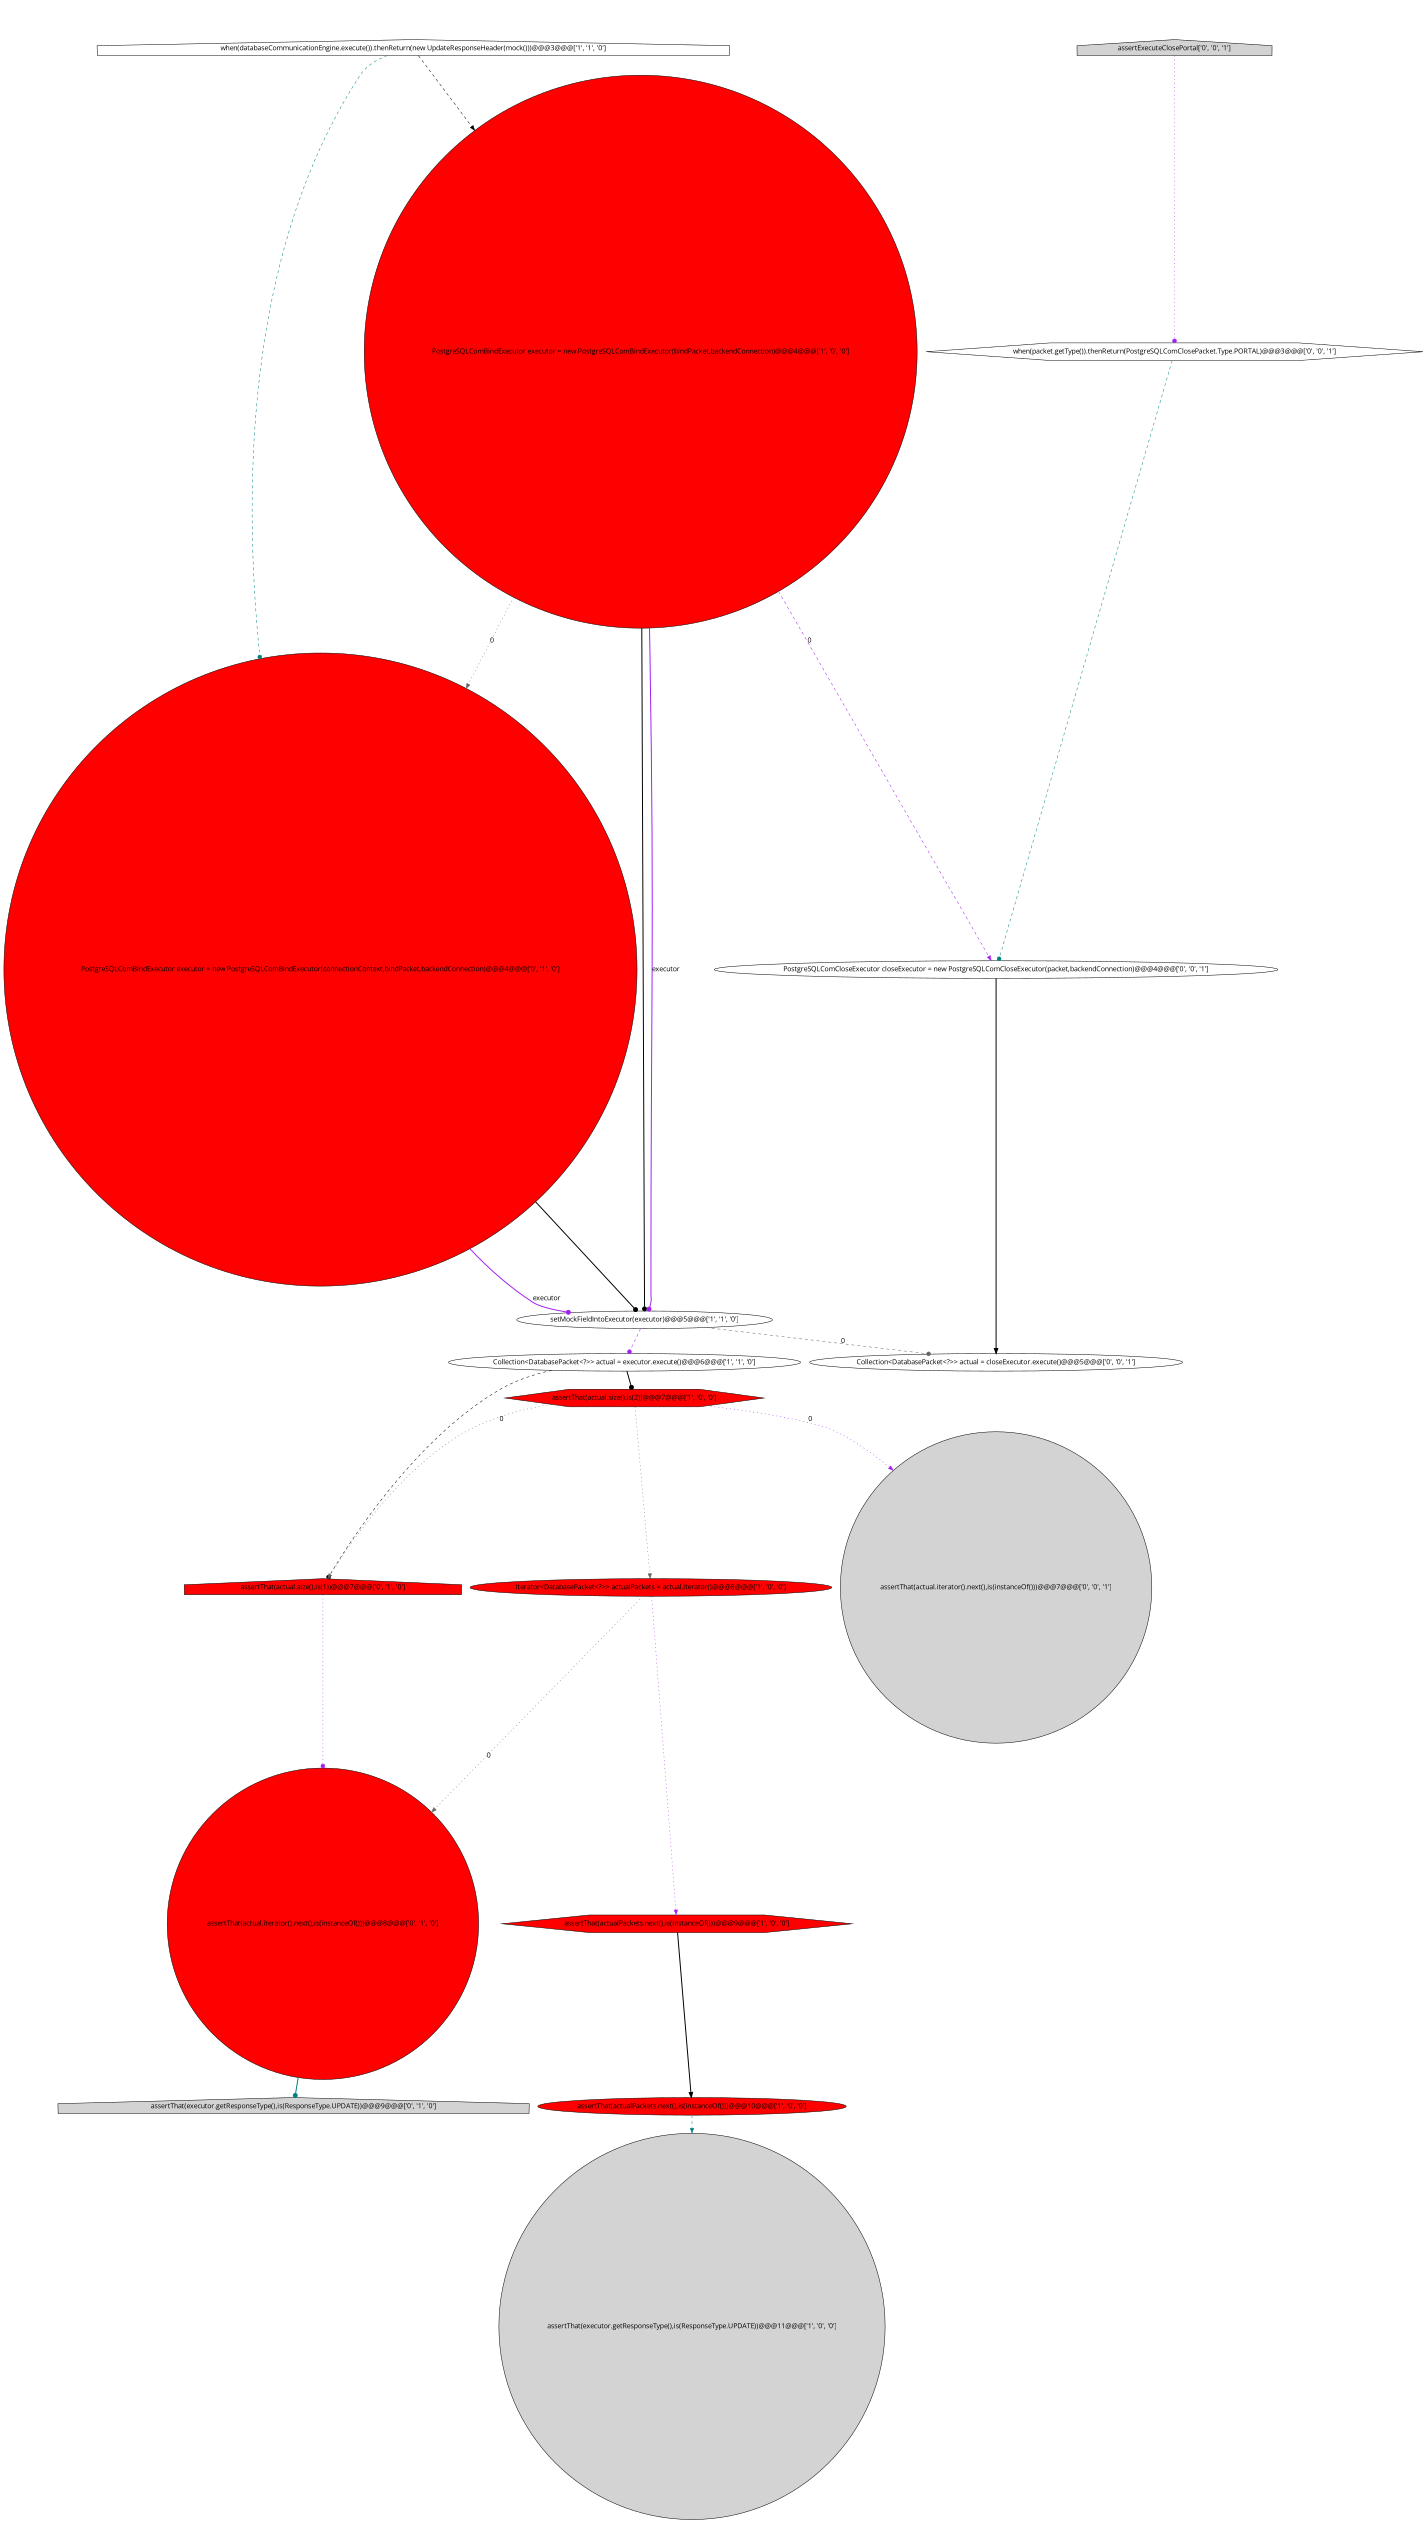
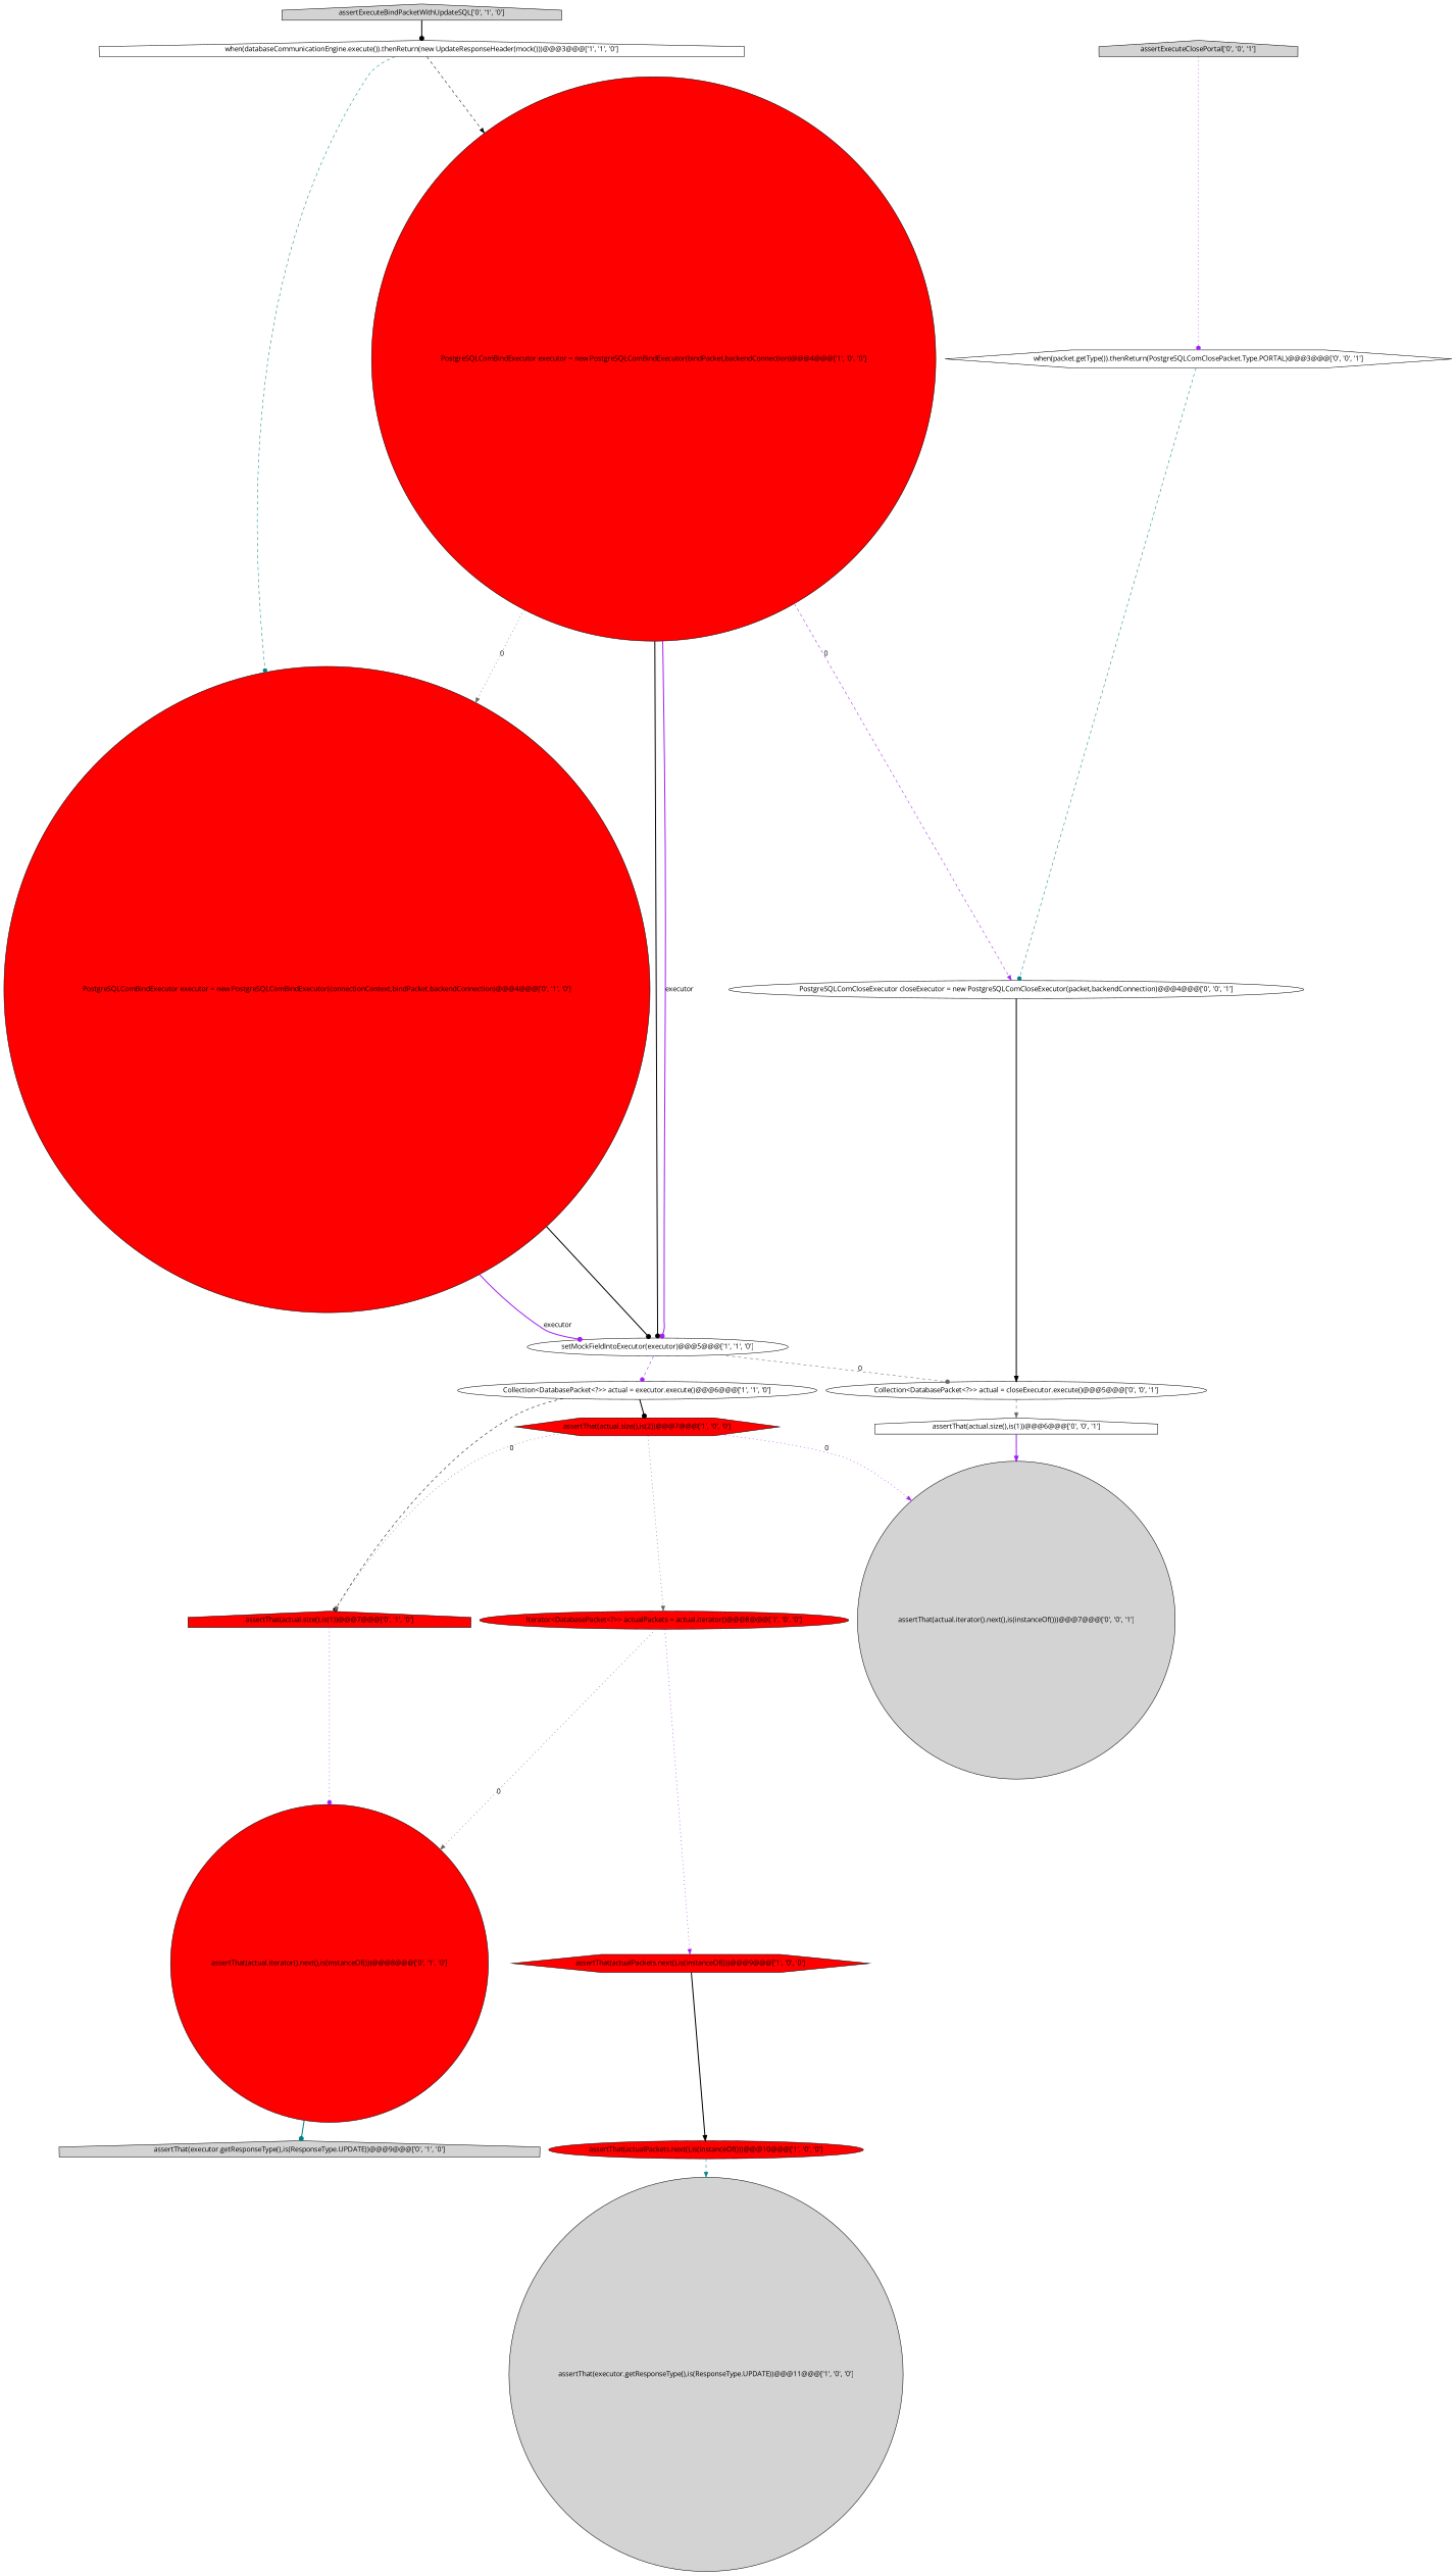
  digraph {
    fontname="Open Sans"
    node [fillcolor=red fontname="Open Sans" shape=ellipse style=filled]
    edge [arrowhead=dot color=purple fontname="Open Sans" style=bold]
    n1 [fillcolor=white label="Collection<DatabasePacket<?>> actual = executor.execute()@@@6@@@['1', '1', '0']"]
    n2 [label="assertThat(actual.size(),is(2))@@@7@@@['1', '0', '0']" shape=hexagon]
    n3 [label="assertThat(actual.size(),is(1))@@@7@@@['0', '1', '0']" shape=house]
    n4 [label="Iterator<DatabasePacket<?>> actualPackets = actual.iterator()@@@8@@@['1', '0', '0']"]
    n5 [fillcolor=lightgray label="assertThat(actual.iterator().next(),is(instanceOf()))@@@7@@@['0', '0', '1']" shape=circle]
    n6 [label="assertThat(actual.iterator().next(),is(instanceOf()))@@@8@@@['0', '1', '0']" shape=circle]
    n7 [label="assertThat(actualPackets.next(),is(instanceOf()))@@@9@@@['1', '0', '0']" shape=hexagon]
    n8 [fillcolor=lightgray label="assertThat(executor.getResponseType(),is(ResponseType.UPDATE))@@@11@@@['1', '0', '0']" shape=circle]
    n9 [label="PostgreSQLComBindExecutor executor = new PostgreSQLComBindExecutor(connectionContext,bindPacket,backendConnection)@@@4@@@['0', '1', '0']" shape=circle]
    n10 [fillcolor=white label="setMockFieldIntoExecutor(executor)@@@5@@@['1', '1', '0']"]
    n11 [fillcolor=white label="Collection<DatabasePacket<?>> actual = closeExecutor.execute()@@@5@@@['0', '0', '1']"]
    n12 [fillcolor=lightgray label="assertThat(executor.getResponseType(),is(ResponseType.UPDATE))@@@9@@@['0', '1', '0']" shape=house]
+   n13 [fillcolor=white label="assertThat(actual.size(),is(1))@@@6@@@['0', '0', '1']" shape=house]
+   n14 [fillcolor=lightgray label="assertExecuteBindPacketWithUpdateSQL['0', '1', '0']" shape=house]
    n15 [fillcolor=white label="when(databaseCommunicationEngine.execute()).thenReturn(new UpdateResponseHeader(mock()))@@@3@@@['1', '1', '0']" shape=house]
    n16 [label="PostgreSQLComBindExecutor executor = new PostgreSQLComBindExecutor(bindPacket,backendConnection)@@@4@@@['1', '0', '0']" shape=circle]
    n17 [fillcolor=white label="PostgreSQLComCloseExecutor closeExecutor = new PostgreSQLComCloseExecutor(packet,backendConnection)@@@4@@@['0', '0', '1']"]
    n18 [label="assertThat(actualPackets.next(),is(instanceOf()))@@@10@@@['1', '0', '0']"]
    n19 [fillcolor=lightgray label="assertExecuteClosePortal['0', '0', '1']" shape=house]
    n20 [fillcolor=white label="when(packet.getType()).thenReturn(PostgreSQLComClosePacket.Type.PORTAL)@@@3@@@['0', '0', '1']" shape=hexagon]
    n1 -> n2 [color=black]
    n1 -> n3 [color=black style=dashed]
    n2 -> n3 [arrowhead=normal color=gray40 label=0 style=dotted]
    n2 -> n4 [arrowhead=normal color=gray40 style=dotted]
    n2 -> n5 [arrowhead=normal label=0 style=dotted]
    n3 -> n6 [style=dotted]
    n4 -> n6 [arrowhead=normal color=gray40 label=0 style=dotted]
    n4 -> n7 [arrowhead=normal style=dotted]
    n6 -> n12 [color=teal]
    n7 -> n18 [arrowhead=normal color=black]
    n9 -> n10 [label=executor]
    n9 -> n10 [color=black]
    n10 -> n1 [style=dashed]
    n10 -> n11 [color=gray40 label=0 style=dashed]
+   n11 -> n13 [arrowhead=normal color=gray40 style=dashed]
+   n13 -> n5 [arrowhead=normal]
+   n14 -> n15 [color=black]
    n15 -> n9 [color=teal style=dashed]
    n15 -> n16 [arrowhead=normal color=black style=dashed]
    n16 -> n9 [arrowhead=normal color=gray40 label=0 style=dotted]
    n16 -> n10 [color=black]
    n16 -> n10 [label=executor]
    n16 -> n17 [arrowhead=normal label=0 style=dashed]
    n17 -> n11 [arrowhead=normal color=black]
    n18 -> n8 [arrowhead=normal color=teal style=dashed]
    n19 -> n20 [style=dotted]
    n20 -> n17 [color=teal style=dashed]
  }
